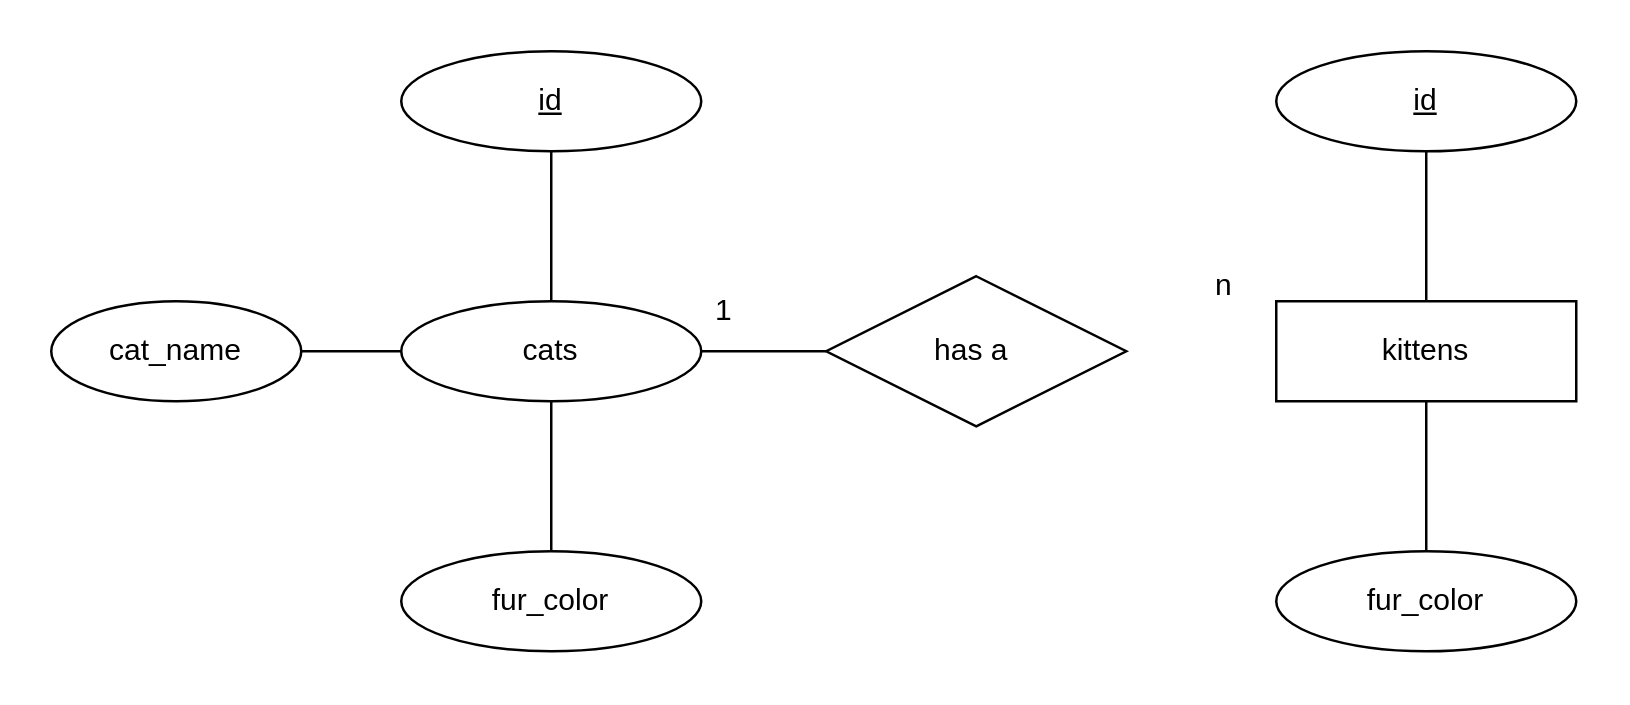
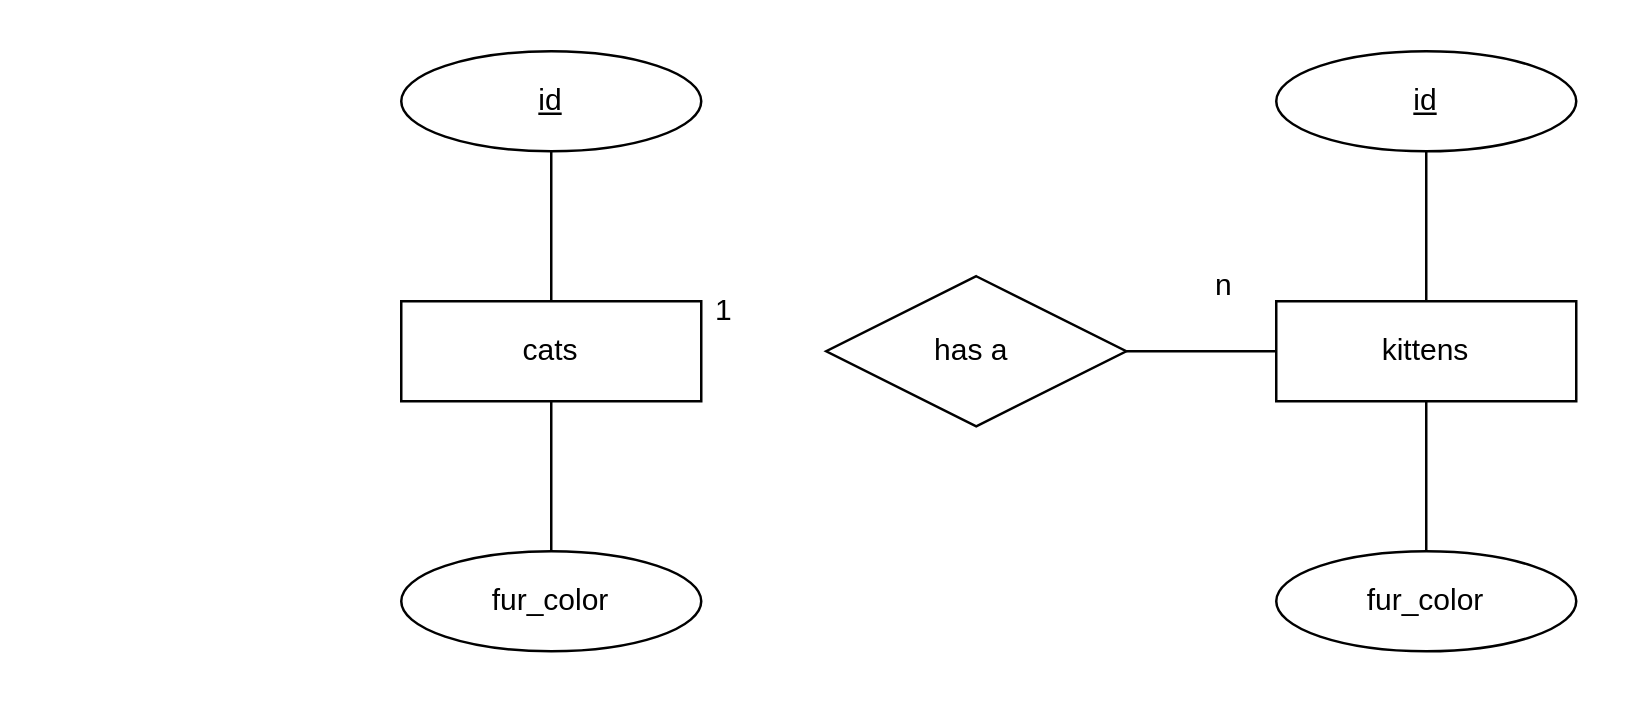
  <mxCell id="0" />
  <mxCell id="1" parent="0" />
- <mxCell id="2" value="cats" style="ellipse;whiteSpace=wrap;html=1;align=center;" vertex="1" parent="1"><mxGeometry x="160" y="120" width="120" height="40" as="geometry" /></mxCell>
+ <mxCell id="2" value="cats" style="whiteSpace=wrap;html=1;align=center;" vertex="1" parent="1"><mxGeometry x="160" y="120" width="120" height="40" as="geometry" /></mxCell>
  <mxCell id="3" value="id" style="ellipse;whiteSpace=wrap;html=1;align=center;fontStyle=4;" vertex="1" parent="1"><mxGeometry x="160" y="20" width="120" height="40" as="geometry" /></mxCell>
  <mxCell id="4" value="fur_color" style="ellipse;whiteSpace=wrap;html=1;align=center;" vertex="1" parent="1"><mxGeometry x="160" y="220" width="120" height="40" as="geometry" /></mxCell>
- <mxCell id="5" value="cat_name" style="ellipse;whiteSpace=wrap;html=1;align=center;" vertex="1" parent="1"><mxGeometry x="20" y="120" width="100" height="40" as="geometry" /></mxCell>
  <mxCell id="6" value="" style="endArrow=none;html=1;rounded=0;exitX=0.5;exitY=1;exitDx=0;exitDy=0;entryX=0.5;entryY=0;entryDx=0;entryDy=0;" edge="1" parent="1" source="3" target="2"><mxGeometry relative="1" as="geometry"><mxPoint x="280" y="120" as="sourcePoint" /><mxPoint x="440" y="120" as="targetPoint" /></mxGeometry></mxCell>
- <mxCell id="7" value="" style="endArrow=none;html=1;rounded=0;entryX=0;entryY=0.5;entryDx=0;entryDy=0;exitX=1;exitY=0.5;exitDx=0;exitDy=0;" edge="1" parent="1" source="5" target="2"><mxGeometry relative="1" as="geometry"><mxPoint x="20" y="210" as="sourcePoint" /><mxPoint x="180" y="210" as="targetPoint" /></mxGeometry></mxCell>
  <mxCell id="8" value="" style="endArrow=none;html=1;rounded=0;entryX=0.5;entryY=0;entryDx=0;entryDy=0;exitX=0.5;exitY=1;exitDx=0;exitDy=0;" edge="1" parent="1" source="2" target="4"><mxGeometry relative="1" as="geometry"><mxPoint x="190" y="170" as="sourcePoint" /><mxPoint x="460" y="140" as="targetPoint" /></mxGeometry></mxCell>
  <mxCell id="9" value="kittens" style="whiteSpace=wrap;html=1;align=center;" vertex="1" parent="1"><mxGeometry x="510" y="120" width="120" height="40" as="geometry" /></mxCell>
  <mxCell id="10" value="id" style="ellipse;whiteSpace=wrap;html=1;align=center;fontStyle=4;" vertex="1" parent="1"><mxGeometry x="510" y="20" width="120" height="40" as="geometry" /></mxCell>
  <mxCell id="11" value="fur_color" style="ellipse;whiteSpace=wrap;html=1;align=center;" vertex="1" parent="1"><mxGeometry x="510" y="220" width="120" height="40" as="geometry" /></mxCell>
  <mxCell id="12" value="" style="endArrow=none;html=1;rounded=0;exitX=0.5;exitY=1;exitDx=0;exitDy=0;entryX=0.5;entryY=0;entryDx=0;entryDy=0;" edge="1" parent="1" source="10" target="9"><mxGeometry relative="1" as="geometry"><mxPoint x="630" y="120" as="sourcePoint" /><mxPoint x="790" y="120" as="targetPoint" /></mxGeometry></mxCell>
  <mxCell id="13" value="" style="endArrow=none;html=1;rounded=0;entryX=0.5;entryY=0;entryDx=0;entryDy=0;exitX=0.5;exitY=1;exitDx=0;exitDy=0;" edge="1" parent="1" source="9" target="11"><mxGeometry relative="1" as="geometry"><mxPoint x="540" y="170" as="sourcePoint" /><mxPoint x="810" y="140" as="targetPoint" /></mxGeometry></mxCell>
  <mxCell id="14" value="has a&amp;nbsp;" style="shape=rhombus;perimeter=rhombusPerimeter;whiteSpace=wrap;html=1;align=center;" vertex="1" parent="1"><mxGeometry x="330" y="110" width="120" height="60" as="geometry" /></mxCell>
- <mxCell id="15" value="" style="endArrow=none;html=1;rounded=0;exitX=1;exitY=0.5;exitDx=0;exitDy=0;entryX=0;entryY=0.5;entryDx=0;entryDy=0;" edge="1" parent="1" source="2" target="14"><mxGeometry relative="1" as="geometry"><mxPoint x="290" y="120" as="sourcePoint" /><mxPoint x="450" y="120" as="targetPoint" /></mxGeometry></mxCell>
+ <mxCell id="16" value="" style="endArrow=none;html=1;rounded=0;exitX=0;exitY=0.5;exitDx=0;exitDy=0;entryX=1;entryY=0.5;entryDx=0;entryDy=0;" edge="1" parent="1" source="9" target="14"><mxGeometry relative="1" as="geometry"><mxPoint x="290" y="150" as="sourcePoint" /><mxPoint x="340" y="150" as="targetPoint" /></mxGeometry></mxCell>
  <mxCell id="17" value="1" style="text;strokeColor=none;fillColor=none;spacingLeft=4;spacingRight=4;overflow=hidden;rotatable=0;points=[[0,0.5],[1,0.5]];portConstraint=eastwest;fontSize=12;" vertex="1" parent="1"><mxGeometry x="280" y="110" width="20" height="30" as="geometry" /></mxCell>
  <mxCell id="18" value="n" style="text;strokeColor=none;fillColor=none;spacingLeft=4;spacingRight=4;overflow=hidden;rotatable=0;points=[[0,0.5],[1,0.5]];portConstraint=eastwest;fontSize=12;" vertex="1" parent="1"><mxGeometry x="480" y="100" width="20" height="30" as="geometry" /></mxCell>
